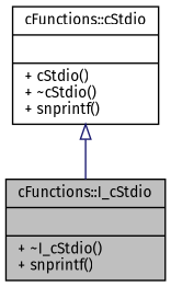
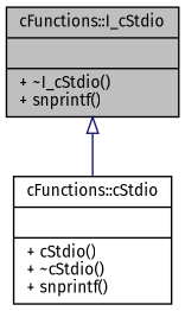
  digraph {
    fontname="Fira Sans"
    node [color=black fontname="Fira Sans" fontsize=10 shape=record style=filled]
    n1 [fillcolor=grey75 fontcolor=black height=0.2 label="{cFunctions::I_cStdio\n||+ ~I_cStdio()\l+ snprintf()\l}" width=0.4]
    n2 [fillcolor=white height=0.2 label="{cFunctions::cStdio\n||+ cStdio()\l+ ~cStdio()\l+ snprintf()\l}" width=0.4]
-   n2 -> n1 [arrowtail=onormal color=midnightblue dir=back fontname="Fira Sans" fontsize=10 labelfontname=Helvetica labelfontsize=10 style=solid]
+   n1 -> n2 [arrowtail=onormal color=midnightblue dir=back fontname="Fira Sans" fontsize=10 labelfontname=Helvetica labelfontsize=10 style=solid]
  }
